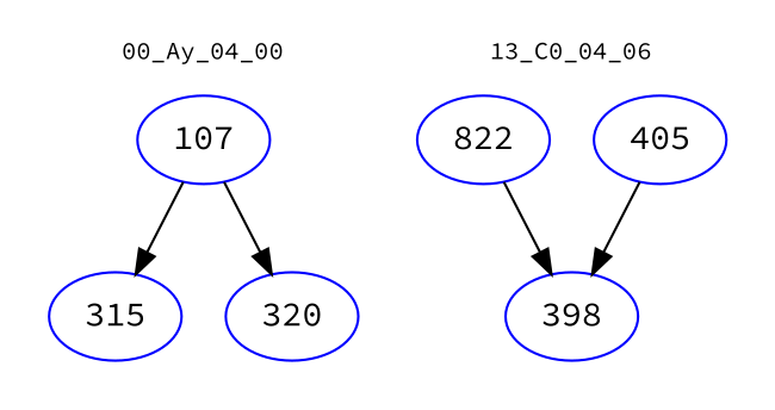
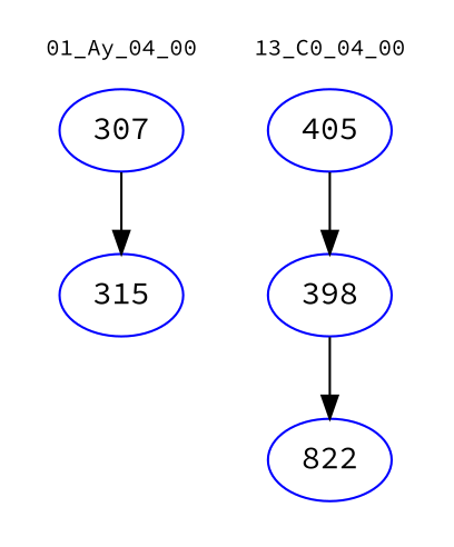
  digraph {
    fontname="Source Code Pro"
    node [color=blue fontname="Source Code Pro"]
    edge [color=black fontname="Source Code Pro"]
    n1 [label=315]
-   n2 [label=107]
-   n3 [label=320]
+   n2 [label=307]
    n4 [label=405]
    n5 [label=398]
    n6 [label=822]
    subgraph cluster_1 {
      color=white
      fontsize=10
-     label="00_Ay_04_00"
+     label="01_Ay_04_00"
      n1
      n2
-     n3
    }
    subgraph cluster_2 {
      color=white
      fontsize=10
-     label="13_C0_04_06"
+     label="13_C0_04_00"
      n4
      n5
      n6
    }
    n2 -> n1
-   n2 -> n3
    n4 -> n5
-   n6 -> n5
+   n5 -> n6
  }
